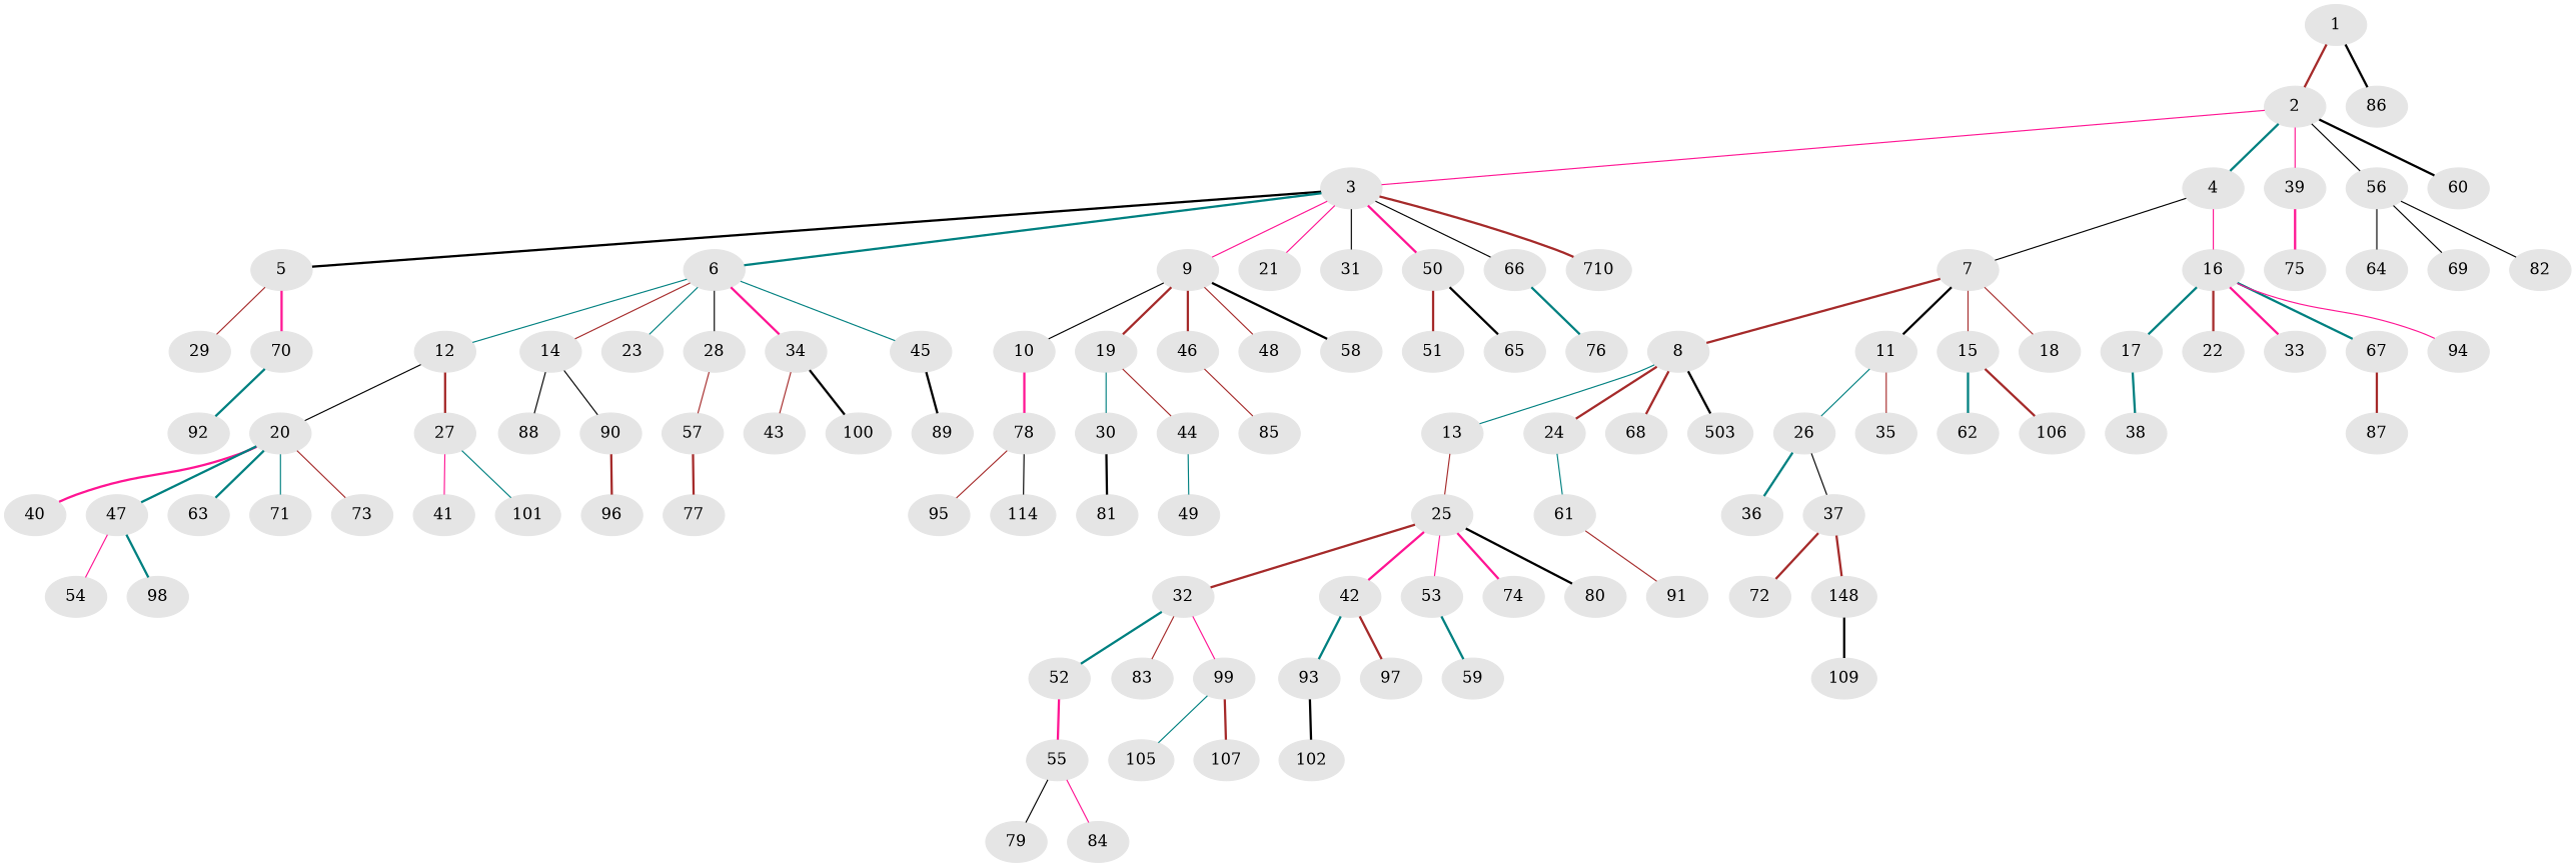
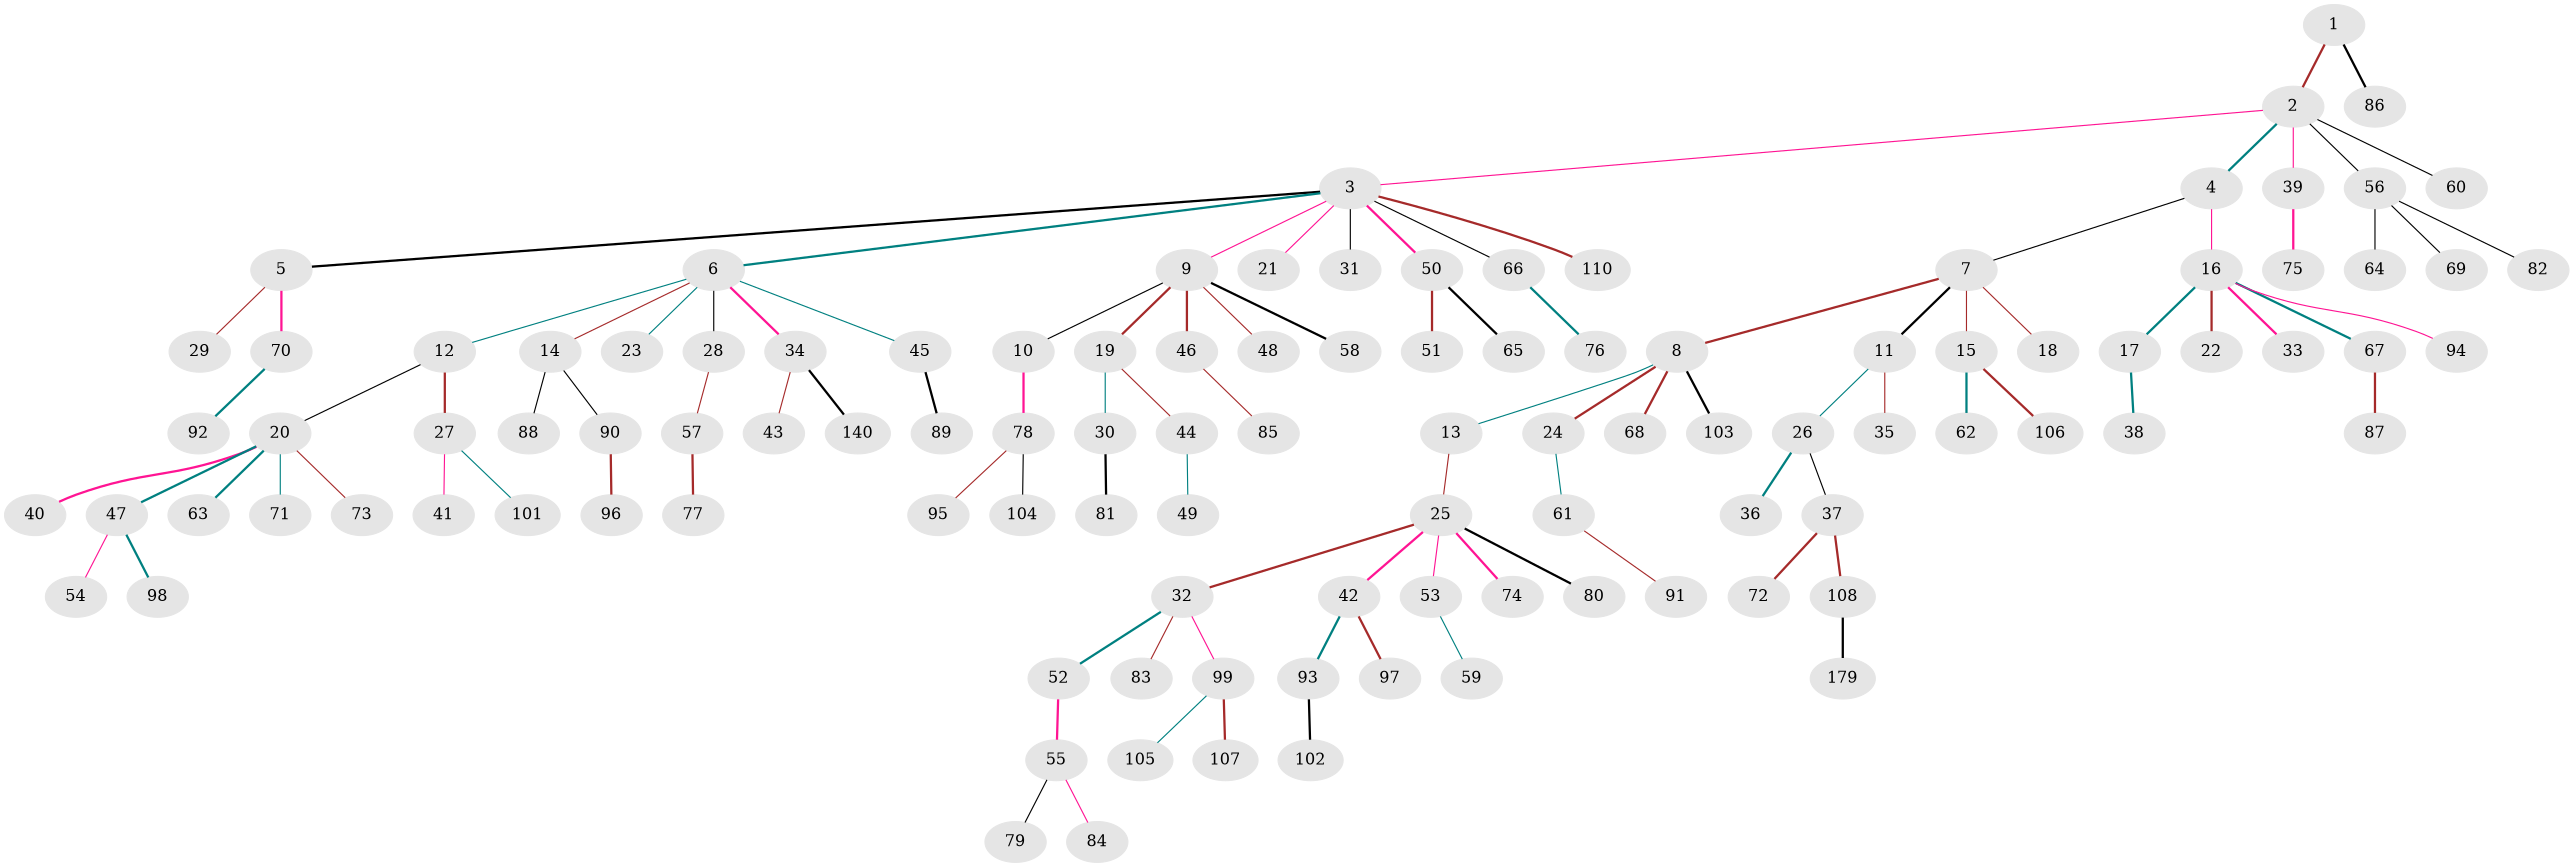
  graph {
    node [color=gray90 style=filled]
    edge [color=brown style=bold]
    1
    2
    86
    3
    4
    39
    56
    60
    5
    6
    9
    21
    31
    50
    66
-   110 [label=710]
+   110
    7
    16
    75
    64
    69
    82
    29
    70
    12
    14
    23
    28
    34
    45
    10
    19
    46
    48
    58
    51
    65
    76
    8
    11
    15
    18
    17
    22
    33
    67
    94
    92
    20
    27
    88
    90
    57
    43
-   100
+   100 [label=140]
    89
    13
    24
    68
-   103 [label=503]
+   103
    26
    35
    62
    106
    25
    61
    78
    30
    44
    85
    95
-   104 [label=114]
+   104
    36
    37
    40
    47
    63
    71
    73
    41
    101
    32
    42
    53
    74
    80
    96
    38
    87
    81
    49
    54
    98
    91
    52
    83
    99
    93
    97
    59
    72
-   108 [label=148]
+   108
    77
    55
    105
    107
-   109
+   109 [label=179]
    102
    79
    84
    1 -- 2
    1 -- 86 [color=black]
    2 -- 3 [color=deeppink style=solid]
    2 -- 4 [color=teal]
    2 -- 39 [color=deeppink style=solid]
    2 -- 56 [color=black style=solid]
-   2 -- 60 [color=black]
+   2 -- 60 [color=black style=solid]
    3 -- 5 [color=black]
    3 -- 6 [color=teal]
    3 -- 9 [color=deeppink style=solid]
    3 -- 21 [color=deeppink style=solid]
    3 -- 31 [color=black style=solid]
    3 -- 50 [color=deeppink]
    3 -- 66 [color=black style=solid]
    3 -- 110
    4 -- 7 [color=black style=solid]
    4 -- 16 [color=deeppink style=solid]
    39 -- 75 [color=deeppink]
    56 -- 64 [color=black style=solid]
    56 -- 69 [color=black style=solid]
    56 -- 82 [color=black style=solid]
    5 -- 29 [style=solid]
    5 -- 70 [color=deeppink]
    6 -- 12 [color=teal style=solid]
    6 -- 14 [style=solid]
    6 -- 23 [color=teal style=solid]
    6 -- 28 [color=black style=solid]
    6 -- 34 [color=deeppink]
    6 -- 45 [color=teal style=solid]
    9 -- 10 [color=black style=solid]
    9 -- 19
    9 -- 46
    9 -- 48 [style=solid]
    9 -- 58 [color=black]
    50 -- 51
    50 -- 65 [color=black]
    66 -- 76 [color=teal]
    7 -- 8
    7 -- 11 [color=black]
    7 -- 15 [style=solid]
    7 -- 18 [style=solid]
    16 -- 17 [color=teal]
    16 -- 22
    16 -- 33 [color=deeppink]
    16 -- 67 [color=teal]
    16 -- 94 [color=deeppink style=solid]
    70 -- 92 [color=teal]
    12 -- 20 [color=black style=solid]
    12 -- 27
    14 -- 88 [color=black style=solid]
    14 -- 90 [color=black style=solid]
    28 -- 57 [style=solid]
    34 -- 43 [style=solid]
    34 -- 100 [color=black]
    45 -- 89 [color=black]
    10 -- 78 [color=deeppink]
    19 -- 30 [color=teal style=solid]
    19 -- 44 [style=solid]
    46 -- 85 [style=solid]
    8 -- 13 [color=teal style=solid]
    8 -- 24
    8 -- 68
    8 -- 103 [color=black]
    11 -- 26 [color=teal style=solid]
    11 -- 35 [style=solid]
    15 -- 62 [color=teal]
    15 -- 106
    17 -- 38 [color=teal]
    67 -- 87
    20 -- 40 [color=deeppink]
    20 -- 47 [color=teal]
    20 -- 63 [color=teal]
    20 -- 71 [color=teal style=solid]
    20 -- 73 [style=solid]
    27 -- 41 [color=deeppink style=solid]
    27 -- 101 [color=teal style=solid]
    90 -- 96
    57 -- 77
    13 -- 25 [style=solid]
    24 -- 61 [color=teal style=solid]
    26 -- 36 [color=teal]
    26 -- 37 [color=black style=solid]
    25 -- 32
    25 -- 42 [color=deeppink]
    25 -- 53 [color=deeppink style=solid]
    25 -- 74 [color=deeppink]
    25 -- 80 [color=black]
    61 -- 91 [style=solid]
    78 -- 95 [style=solid]
    78 -- 104 [color=black style=solid]
    30 -- 81 [color=black]
    44 -- 49 [color=teal style=solid]
    37 -- 72
    37 -- 108
    47 -- 54 [color=deeppink style=solid]
    47 -- 98 [color=teal]
    32 -- 52 [color=teal]
    32 -- 83 [style=solid]
    32 -- 99 [color=deeppink style=solid]
    42 -- 93 [color=teal]
    42 -- 97
-   53 -- 59 [color=teal]
+   53 -- 59 [color=teal style=solid]
    52 -- 55 [color=deeppink]
    99 -- 105 [color=teal style=solid]
    99 -- 107
    93 -- 102 [color=black]
    108 -- 109 [color=black]
    55 -- 79 [color=black style=solid]
    55 -- 84 [color=deeppink style=solid]
  }
